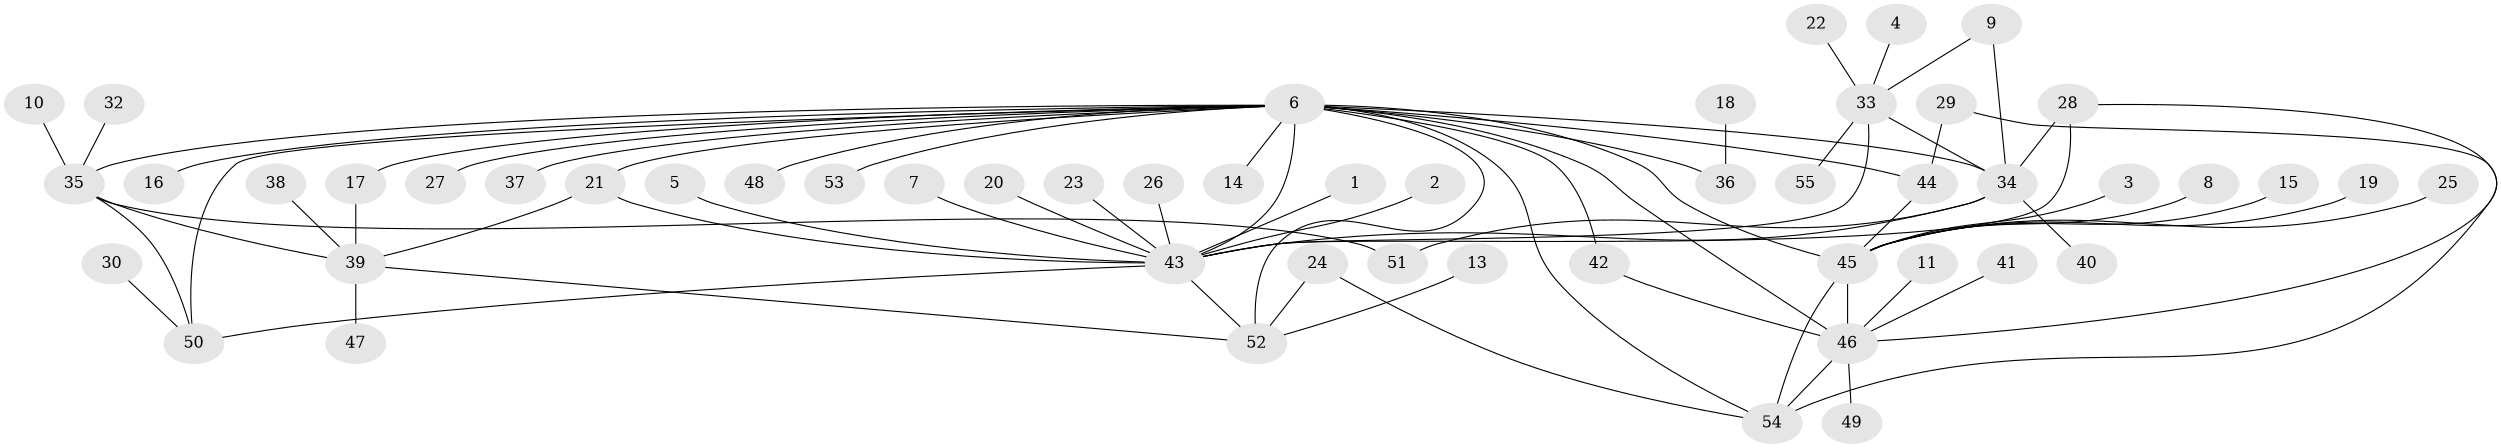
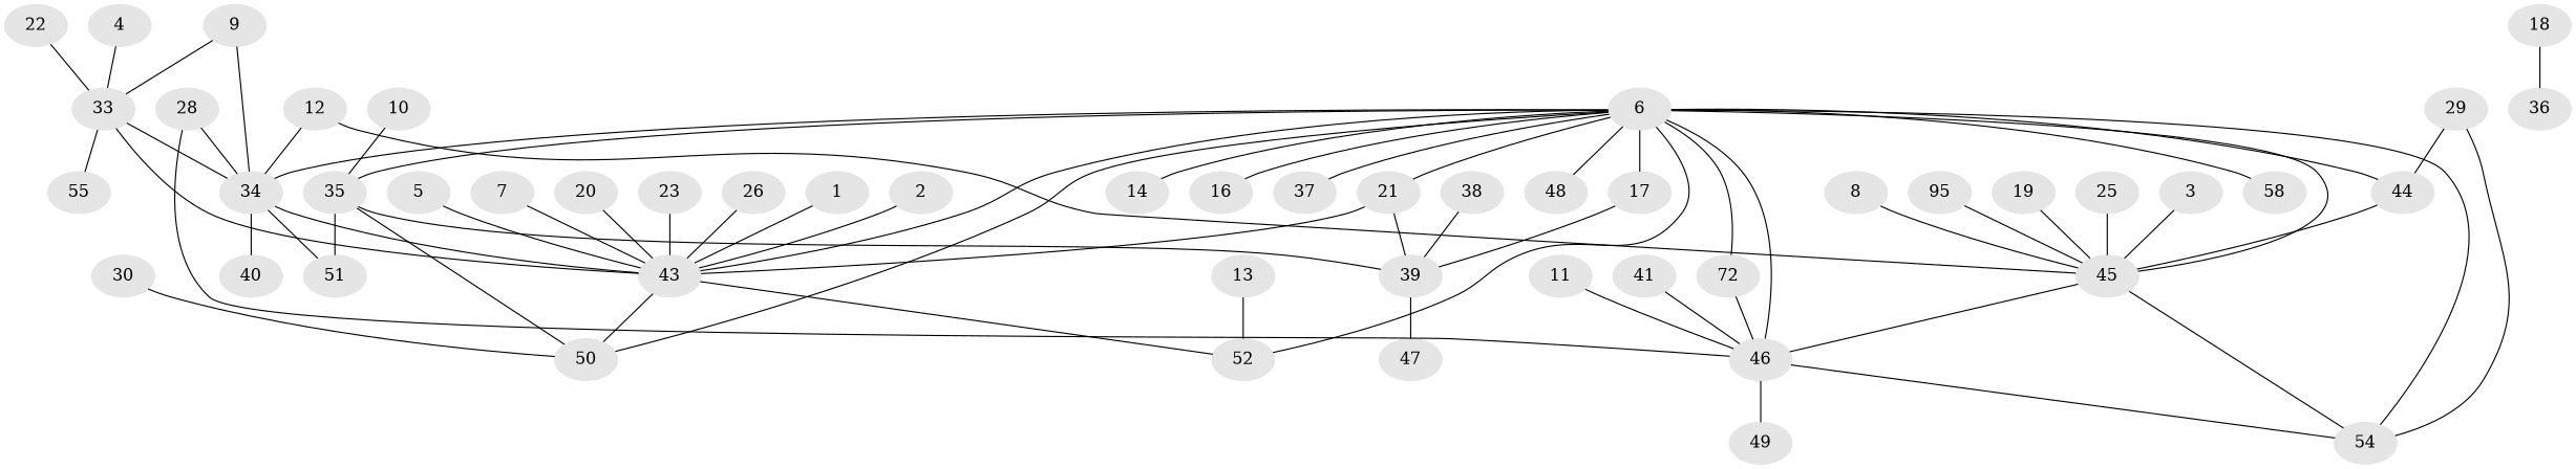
  graph {
    fontname="DejaVu Serif"
    node [color=gray90 fontname="DejaVu Serif" style=filled]
    edge [fontname="DejaVu Serif" weight=1.0]
    1
    43
    50
    52
    2
    3
    45
    46
    54
    4
    33
    34
    55
    5
    6
    14
    16
    17
    21
-   27
    35
    36
    37
-   42
+   42 [label=72]
    44
    48
-   53
+   53 [label=58]
    39
    40
    51
    49
    7
    8
    9
    10
    11
+   12
    13
-   15
+   15 [label=95]
    47
    18
    19
    20
    22
    23
-   24
    25
    26
    28
    29
    30
-   32
    38
    41
    1 -- 43
    43 -- 50
    43 -- 52
    2 -- 43
    3 -- 45
    45 -- 46
    45 -- 54
    46 -- 54
    46 -- 49
    4 -- 33
    33 -- 43
    33 -- 34
    33 -- 55
    34 -- 43
    34 -- 40
    34 -- 51
    5 -- 43
    6 -- 43
    6 -- 50
    6 -- 52
    6 -- 45 [weight=2.0]
    6 -- 46 [weight=2.0]
    6 -- 54
    6 -- 34
    6 -- 14
    6 -- 16
    6 -- 17
    6 -- 21
-   6 -- 27
    6 -- 35
-   6 -- 36
    6 -- 37
    6 -- 42
    6 -- 44
    6 -- 48
    6 -- 53
    17 -- 39
    21 -- 43
    21 -- 39
    35 -- 50
    35 -- 39
    35 -- 51
    42 -- 46
    44 -- 45
-   39 -- 52
    39 -- 47
    7 -- 43
    8 -- 45
    9 -- 33
    9 -- 34
    10 -- 35
    11 -- 46
+   12 -- 45
+   12 -- 34
    13 -- 52
    15 -- 45
    18 -- 36
    19 -- 45
    20 -- 43
    22 -- 33
    23 -- 43
-   24 -- 52
-   24 -- 54
    25 -- 45
    26 -- 43
-   28 -- 43
    28 -- 46
    28 -- 34
    29 -- 54
    29 -- 44
    30 -- 50
-   32 -- 35
    38 -- 39
    41 -- 46
  }
